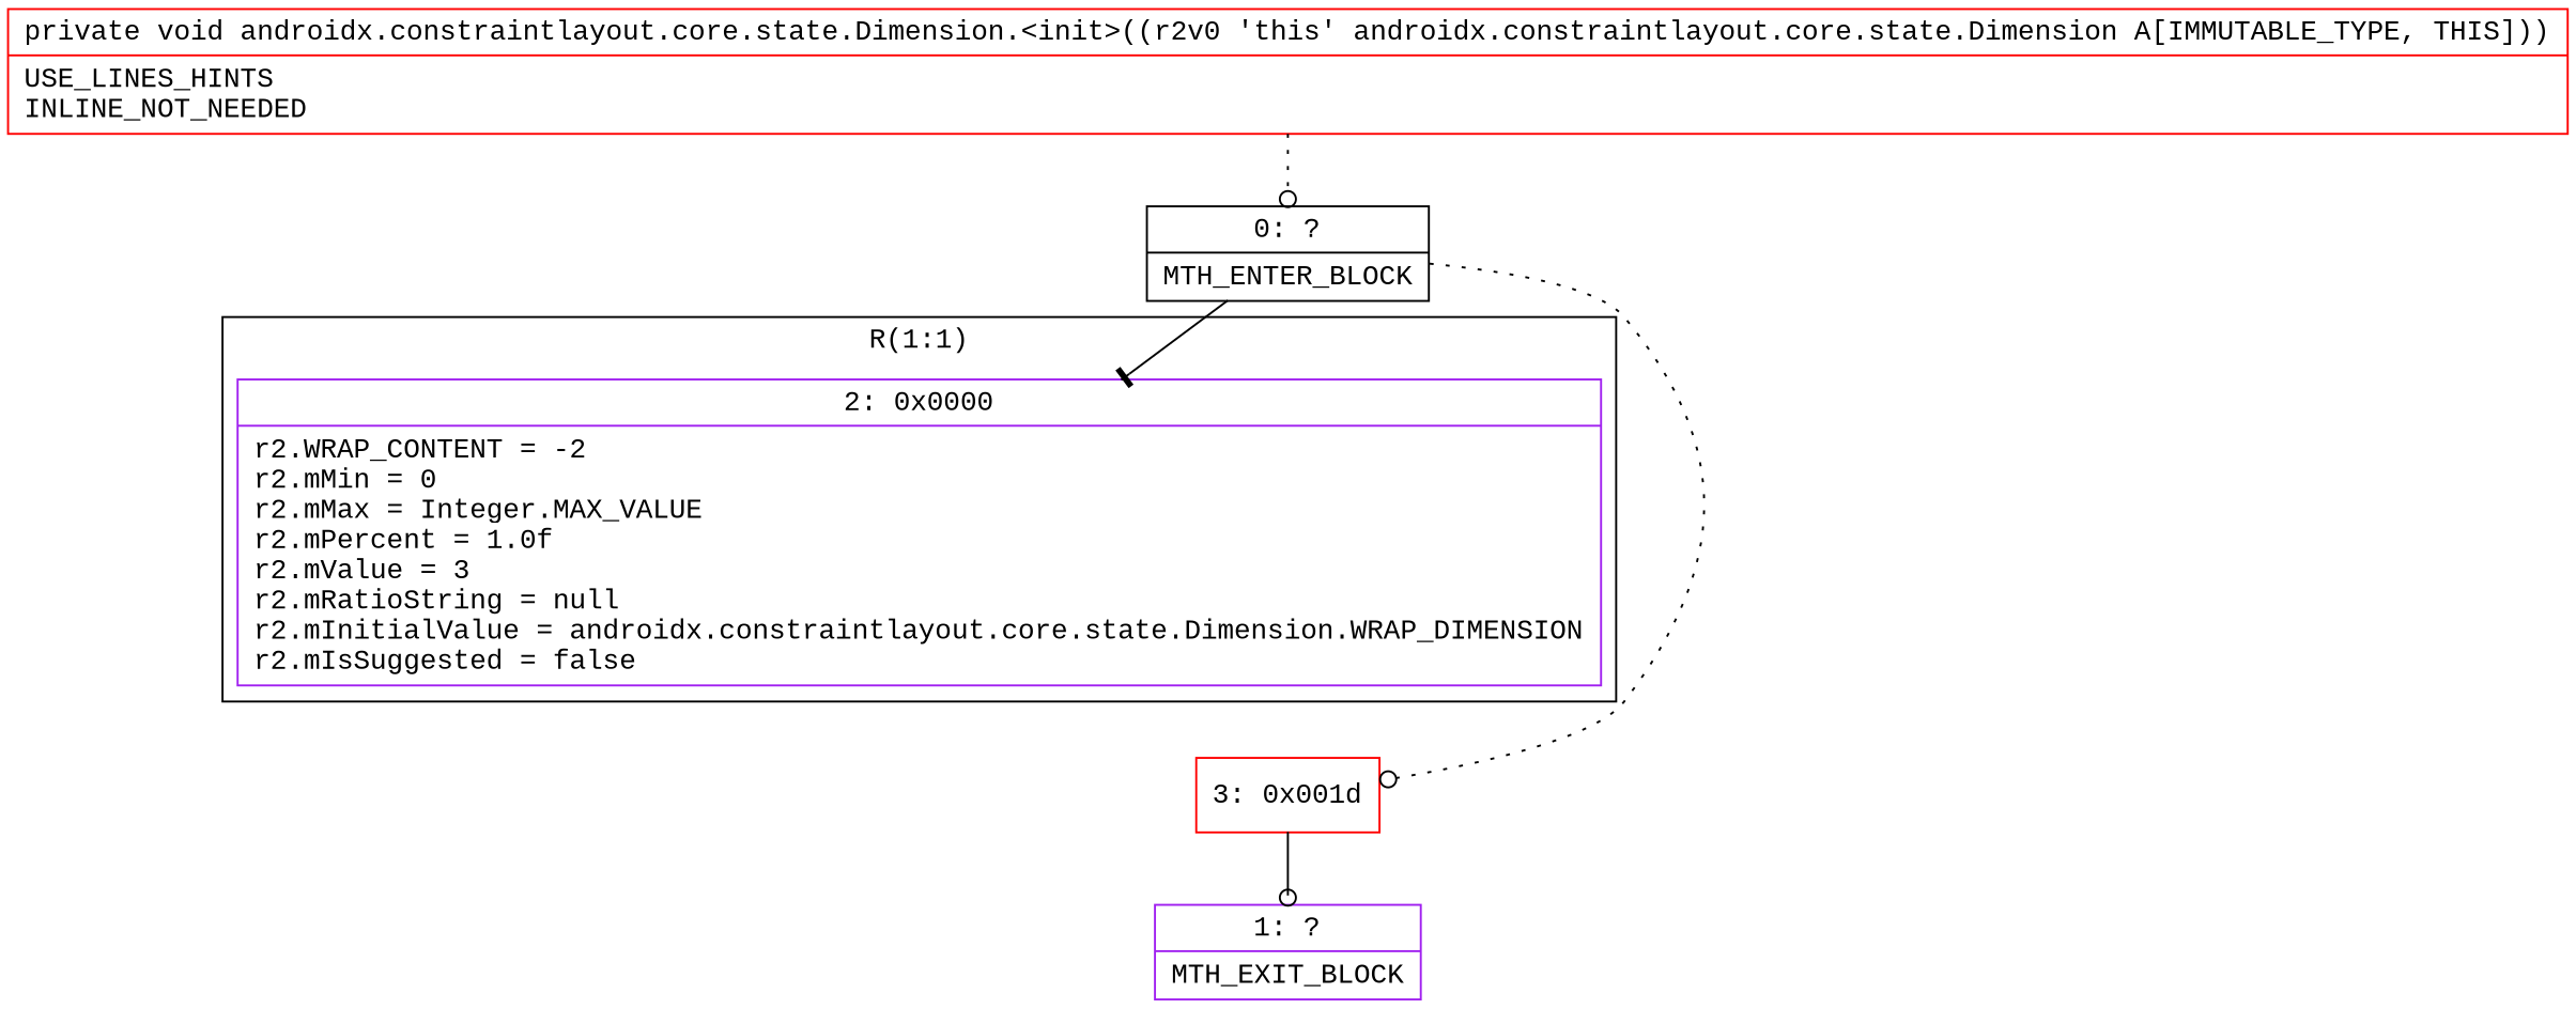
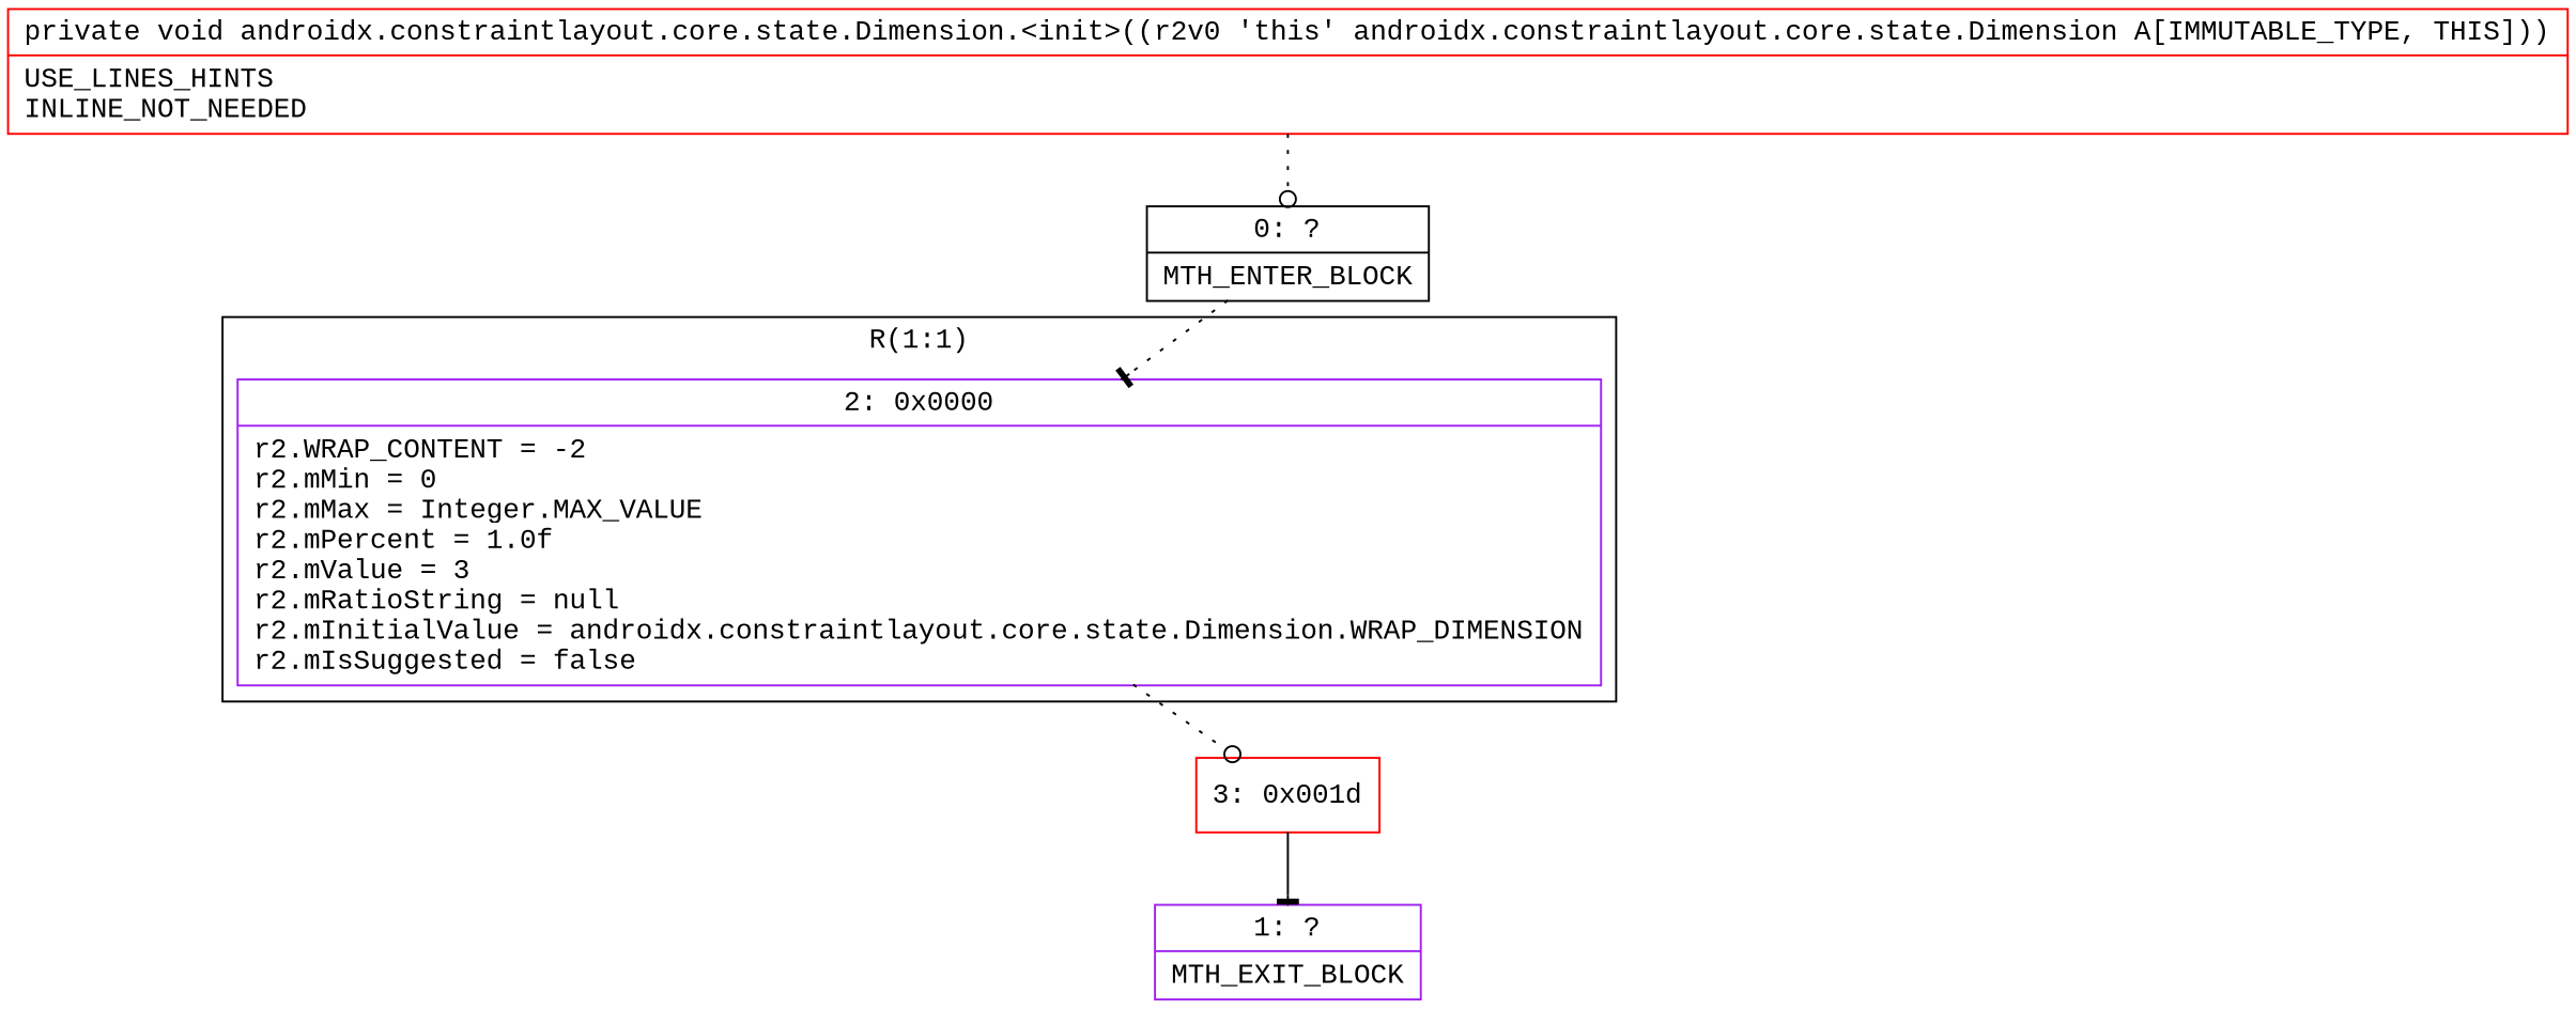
  digraph {
    fontname="Liberation Mono"
    node [color=purple fontname="Liberation Mono" shape=record]
    edge [arrowhead=odot fontname="Liberation Mono" style=dotted]
    n1 [label="{2\:\ 0x0000|r2.WRAP_CONTENT = \-2\lr2.mMin = 0\lr2.mMax = Integer.MAX_VALUE\lr2.mPercent = 1.0f\lr2.mValue = 3\lr2.mRatioString = null\lr2.mInitialValue = androidx.constraintlayout.core.state.Dimension.WRAP_DIMENSION\lr2.mIsSuggested = false\l}"]
    n2 [color=red label="{3\:\ 0x001d}"]
    n3 [label="{1\:\ ?|MTH_EXIT_BLOCK\l}"]
    n4 [color=black label="{0\:\ ?|MTH_ENTER_BLOCK\l}"]
    n5 [color=red label="{private void androidx.constraintlayout.core.state.Dimension.\<init\>((r2v0 'this' androidx.constraintlayout.core.state.Dimension A[IMMUTABLE_TYPE, THIS]))  | USE_LINES_HINTS\lINLINE_NOT_NEEDED\l}"]
    subgraph cluster_1 {
      label="R(1:1)"
      n1
    }
-   n4 -> n2
-   n2 -> n3 [style=solid]
-   n4 -> n1 [arrowhead=tee style=solid]
+   n1 -> n2
+   n2 -> n3 [arrowhead=tee style=solid]
+   n4 -> n1 [arrowhead=tee]
    n5 -> n4
  }
